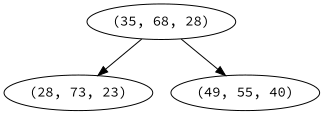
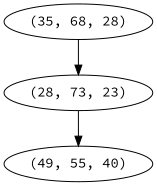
  digraph {
    fontname="Source Code Pro"
    node [fontname="Source Code Pro"]
    edge [fontname="Source Code Pro"]
    "(35, 68, 28)"
    "(28, 73, 23)"
    "(49, 55, 40)"
    "(35, 68, 28)" -> "(28, 73, 23)"
-   "(35, 68, 28)" -> "(49, 55, 40)"
+   "(28, 73, 23)" -> "(49, 55, 40)"
  }
